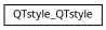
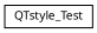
  digraph {
    rankdir=LR
    fontname="Noto Sans"
-   n1 [color=black fillcolor=white fontname="Noto Sans" fontsize=10 height=0.2 label=QTstyle_QTstyle shape=record style=filled width=0.4]
+   n1 [color=black fillcolor=white fontname="Noto Sans" fontsize=10 height=0.2 label=QTstyle_Test shape=record style=filled width=0.4]
  }
